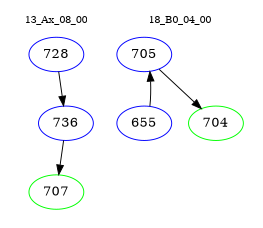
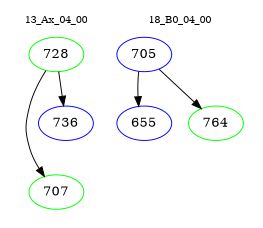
  digraph {
    node [color=blue]
    edge [color=black]
-   n1 [label=728]
+   n1 [color=green label=728]
    n2 [color=green label=707]
    n3 [label=736]
    n4 [label=705]
    n5 [label=655]
-   n6 [color=green label=704]
+   n6 [color=green label=764]
    subgraph cluster_1 {
      color=white
      fontsize=10
-     label="13_Ax_08_00"
+     label="13_Ax_04_00"
      n1
      n2
      n3
    }
    subgraph cluster_2 {
      color=white
      fontsize=10
      label="18_B0_04_00"
      n4
      n5
      n6
    }
-   n3 -> n2
+   n1 -> n2
    n1 -> n3
-   n5 -> n4
+   n4 -> n5
    n4 -> n6
  }
